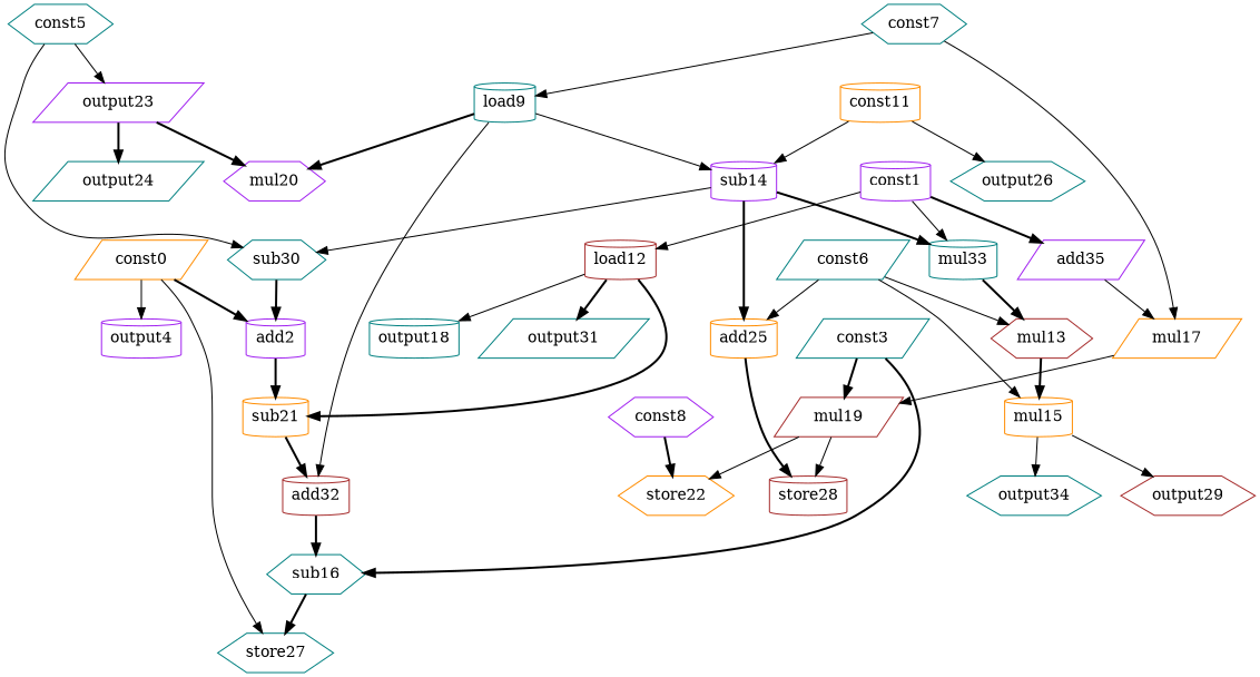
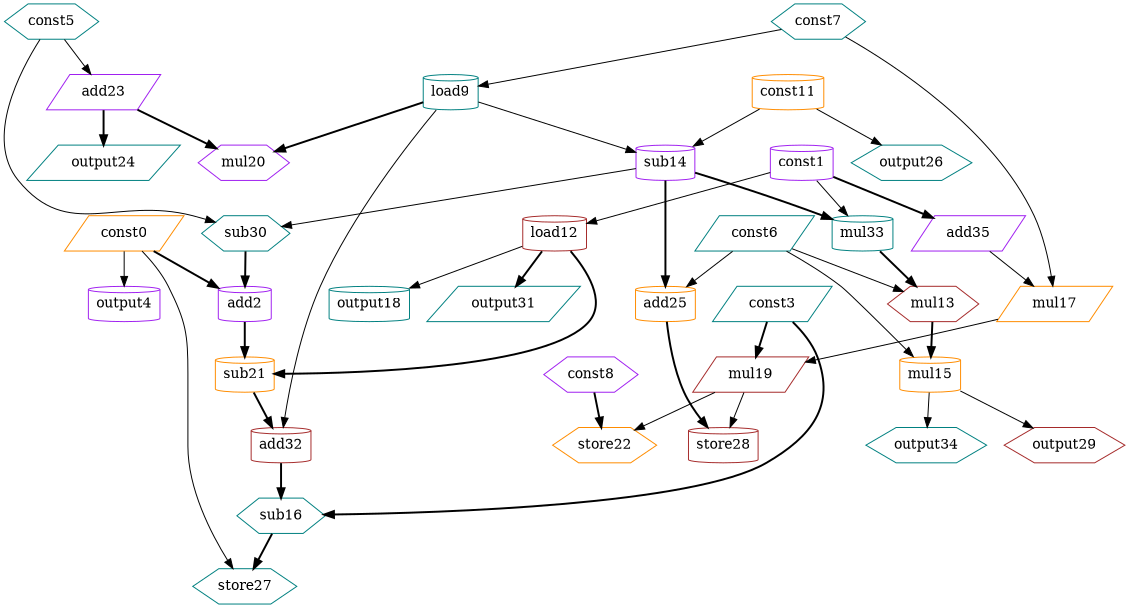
  digraph {
    fontname="DejaVu Serif"
    node [color=teal fontname="DejaVu Serif" opcode=const shape=cylinder]
    edge [fontname="DejaVu Serif" operand=0 style=solid]
    const0 [color=darkorange shape=parallelogram]
    add2 [color=purple opcode=add]
    output4 [color=purple opcode=output]
    store27 [opcode=store shape=hexagon]
    sub21 [color=darkorange opcode=sub]
    const1 [color=purple]
    load12 [color=brown opcode=load]
    mul33 [opcode=mul]
    add35 [color=purple opcode=add shape=parallelogram]
    output18 [opcode=output]
    output31 [opcode=output shape=parallelogram]
    mul13 [color=brown opcode=mul shape=hexagon]
    mul17 [color=darkorange opcode=mul shape=parallelogram]
    add32 [color=brown opcode=add]
    const3 [shape=parallelogram]
    sub16 [opcode=sub shape=hexagon]
    mul19 [color=brown opcode=mul shape=parallelogram]
    store22 [color=darkorange opcode=store shape=hexagon]
    store28 [color=brown opcode=store]
    const5 [shape=hexagon]
-   add23 [color=purple opcode=add shape=parallelogram label=output23]
+   add23 [color=purple opcode=add shape=parallelogram]
    sub30 [opcode=sub shape=hexagon]
    mul20 [color=purple opcode=mul shape=hexagon]
    output24 [opcode=output shape=parallelogram]
    const6 [shape=parallelogram]
    mul15 [color=darkorange opcode=mul]
    add25 [color=darkorange opcode=add]
    output29 [color=brown opcode=output shape=hexagon]
    output34 [opcode=output shape=hexagon]
    const7 [shape=hexagon]
    load9 [opcode=load]
    sub14 [color=purple opcode=sub]
    const8 [color=purple shape=hexagon]
    const11 [color=darkorange]
    output26 [opcode=output shape=hexagon]
    const0 -> add2 [style=bold]
    const0 -> output4
    const0 -> store27 [operand=1]
    add2 -> sub21 [style=bold]
    sub21 -> add32 [operand=1 style=bold]
    const1 -> load12
    const1 -> mul33
    const1 -> add35 [style=bold]
    load12 -> sub21 [operand=1 style=bold]
    load12 -> output18
    load12 -> output31 [style=bold]
    mul33 -> mul13 [style=bold]
    add35 -> mul17
    mul13 -> mul15 [style=bold]
    mul17 -> mul19
    add32 -> sub16 [style=bold]
    const3 -> sub16 [operand=1 style=bold]
    const3 -> mul19 [operand=1 style=bold]
    sub16 -> store27 [style=bold]
    mul19 -> store22 [operand=1]
    mul19 -> store28 [operand=1]
    const5 -> add23 [operand=1]
    const5 -> sub30
    add23 -> mul20 [operand=1 style=bold]
    add23 -> output24 [style=bold]
    sub30 -> add2 [operand=1 style=bold]
    const6 -> mul13 [operand=1]
    const6 -> mul15 [operand=1]
    const6 -> add25 [operand=1]
    mul15 -> output29
    mul15 -> output34
    add25 -> store28 [style=bold]
    const7 -> mul17 [operand=1]
    const7 -> load9
    load9 -> add32
    load9 -> mul20 [style=bold]
    load9 -> sub14
    sub14 -> mul33 [operand=1 style=bold]
    sub14 -> sub30 [operand=1]
    sub14 -> add25 [style=bold]
    const8 -> store22 [style=bold]
    const11 -> sub14 [operand=1]
    const11 -> output26
  }
